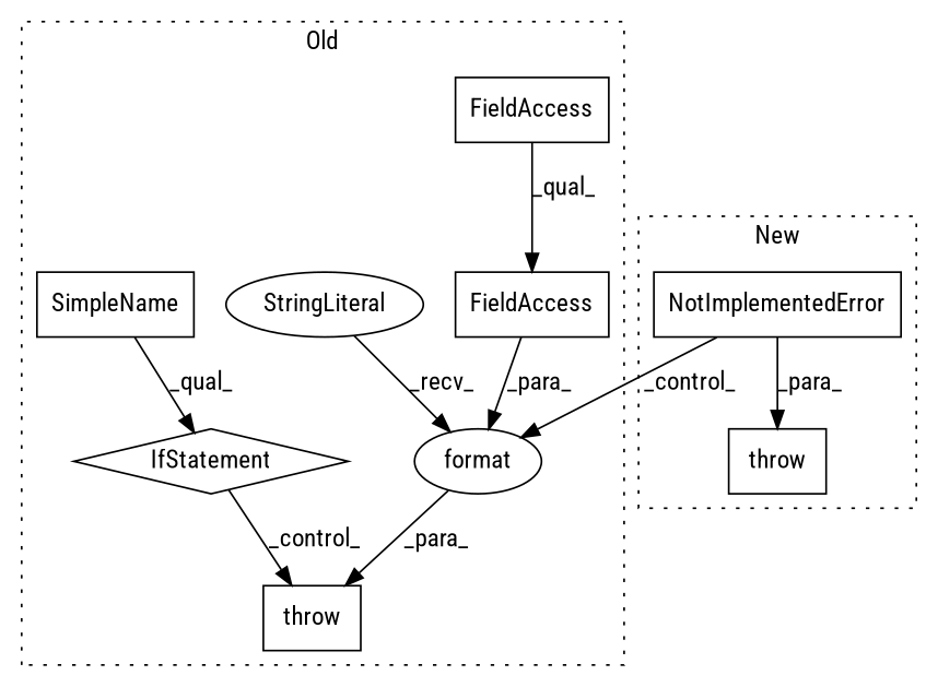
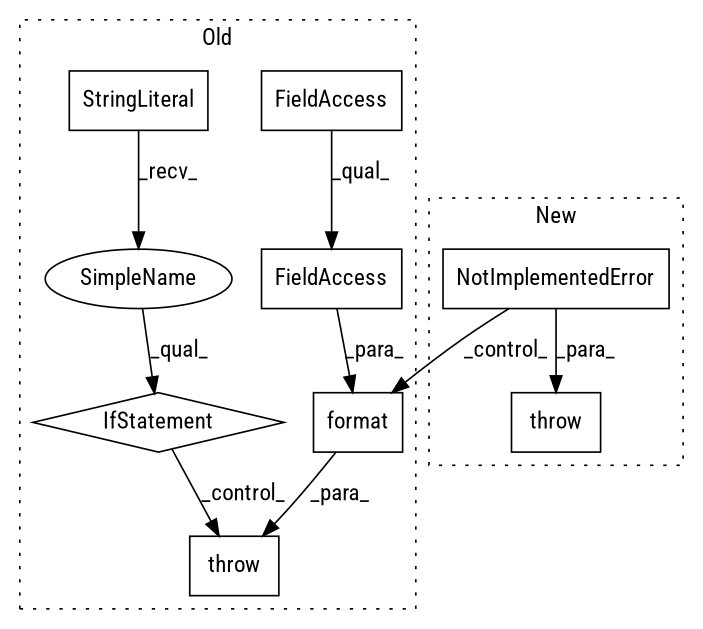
  digraph {
    fontname="Roboto Condensed"
    node [a=32 fontname="Roboto Condensed" l=6 s=1890 shape=box]
    edge [fontname="Roboto Condensed"]
-   n1 [l="7,1" label=format s="1871,1943" shape=ellipse]
-   n2 [a=45 l=83 label=StringLiteral s=1787 shape=ellipse]
+   n1 [l="7,1" label=format s="1871,1943"]
+   n2 [a=45 l=83 label=StringLiteral s=1787]
    n3 [a=53 label=throw s=1770]
    n4 [a=22 l=26 label=FieldAccess]
-   n5 [a=42 label=SimpleName l="" s=""]
+   n5 [a=42 label=SimpleName shape=ellipse l="" s=""]
    n6 [a=25 l="4,2" label=IfStatement s="1719,1760" shape=diamond]
    n7 [a=22 l=17 label=FieldAccess]
    n8 [l="20,1" label=NotImplementedError s="1543,1660"]
    n9 [a=53 label=throw s=1537]
    subgraph cluster_1 {
      label=Old
      style=dotted
      n1
      n2
      n3
      n4
      n5
      n6
      n7
    }
    subgraph cluster_2 {
      label=New
      style=dotted
      n8
      n9
    }
    n1 -> n3 [label=_para_]
-   n2 -> n1 [label=_recv_]
+   n2 -> n5 [label=_recv_]
    n4 -> n1 [label=_para_]
    n5 -> n6 [label=_qual_]
    n6 -> n3 [label=_control_]
    n7 -> n4 [label=_qual_]
    n8 -> n1 [label=_control_]
    n8 -> n9 [label=_para_]
  }
